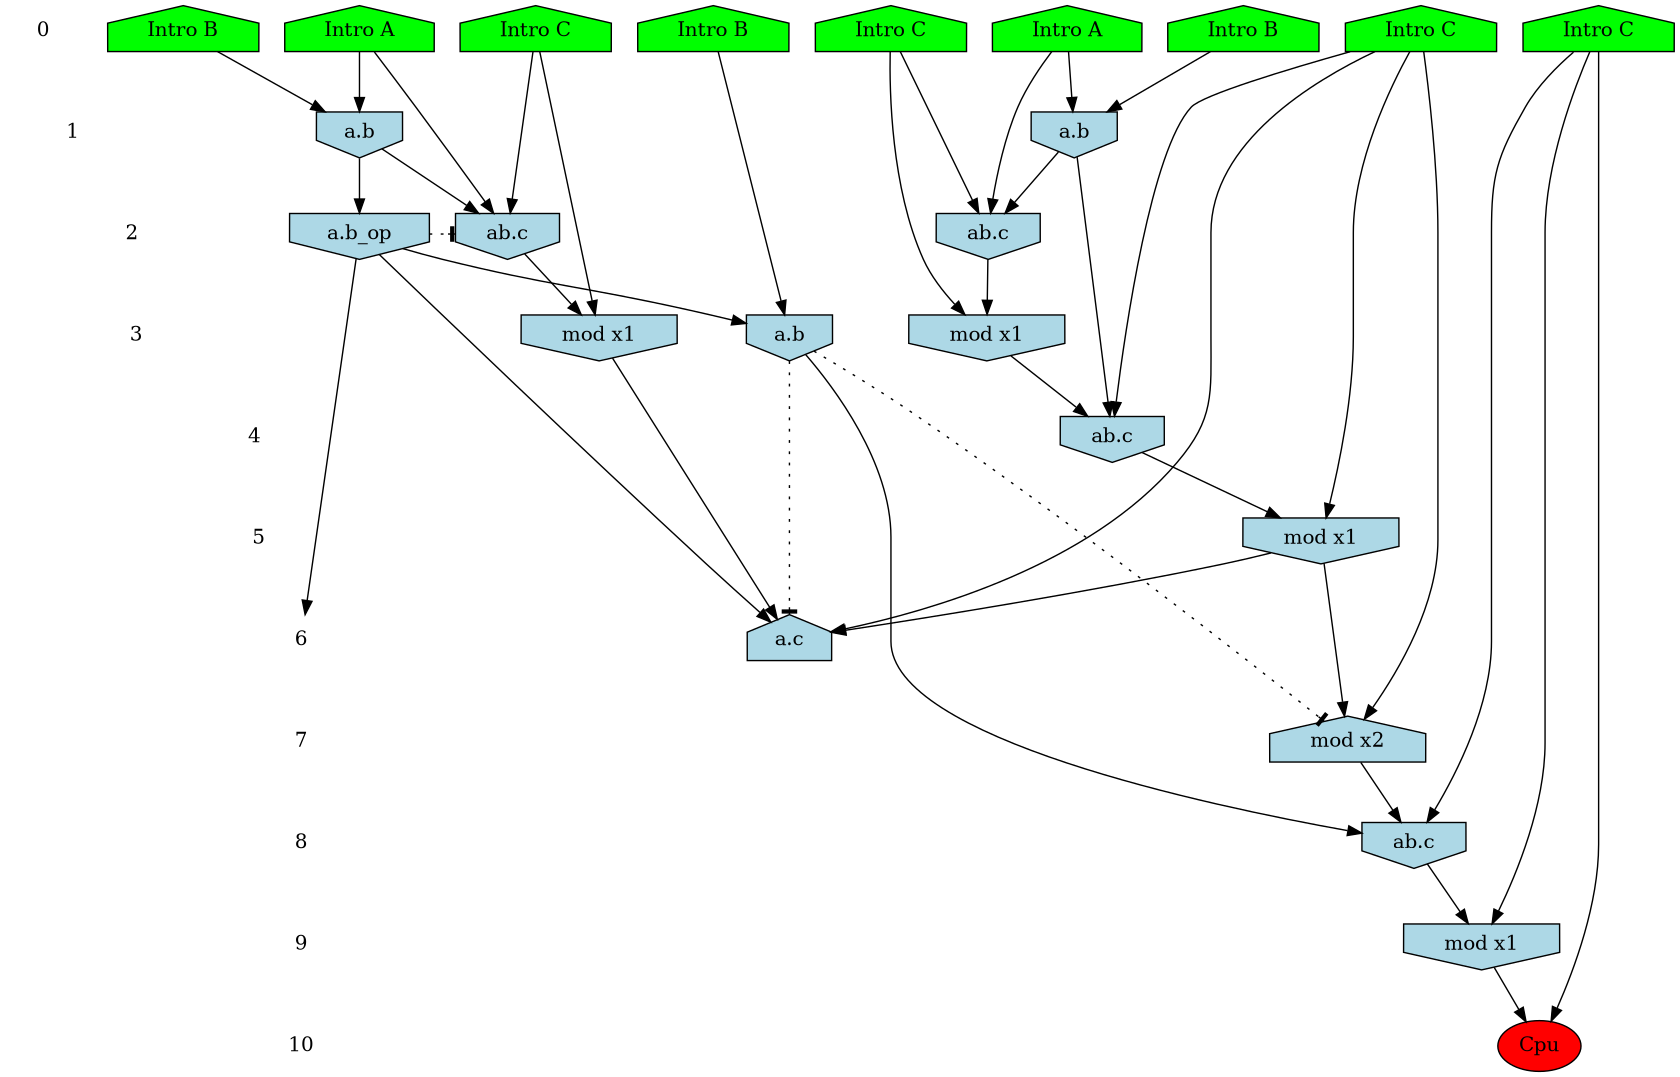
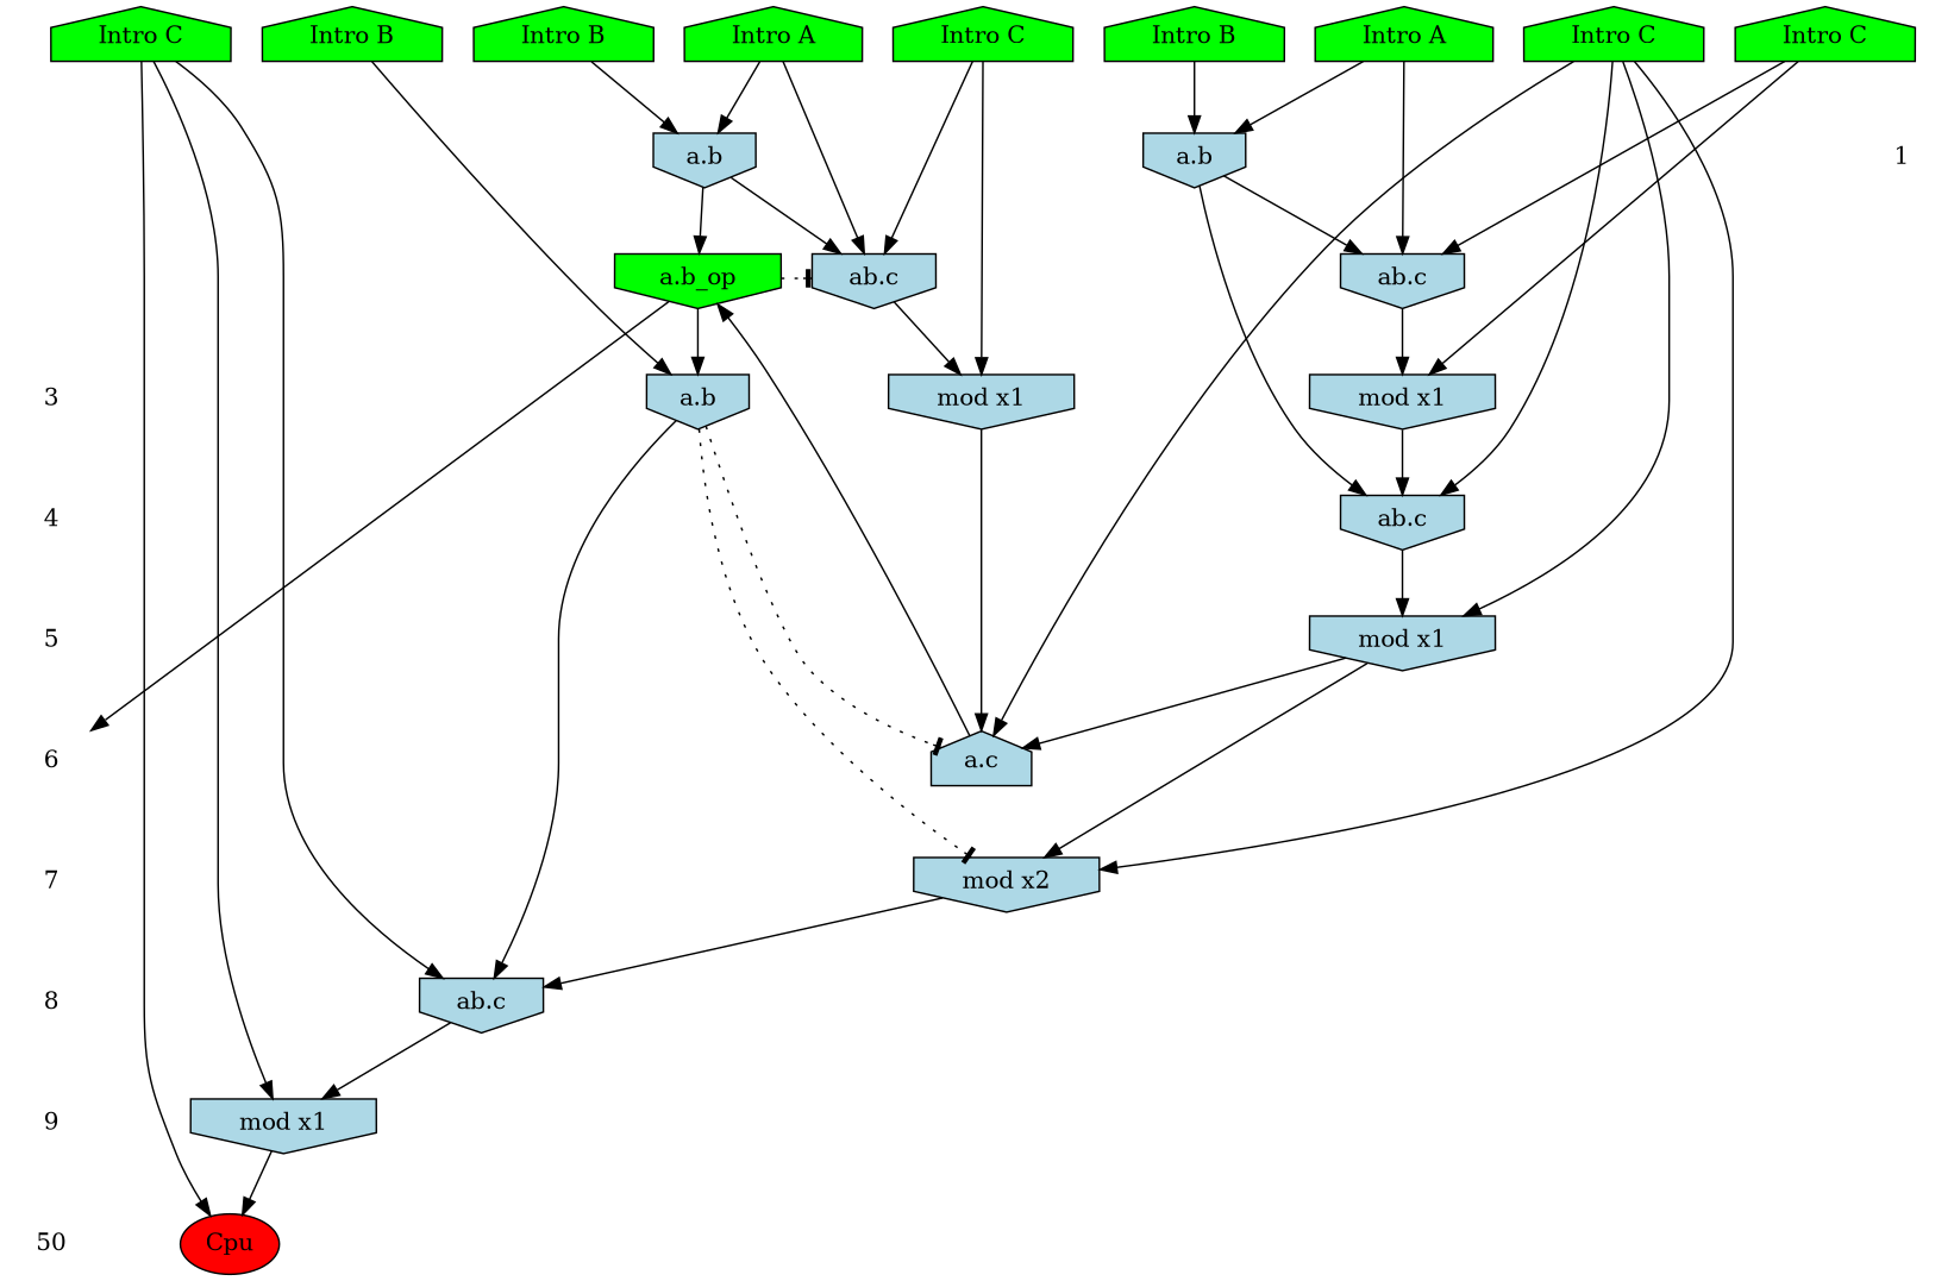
  digraph {
    ranksep=.5
    node [shape=invhouse fillcolor=lightblue style=filled]
-   0 [shape=plaintext fillcolor="" style=""]
    n2 [fillcolor=green label="Intro B" shape=house]
    n3 [fillcolor=green label="Intro B" shape=house]
    n4 [fillcolor=green label="Intro A" shape=house]
    n5 [fillcolor=green label="Intro B" shape=house]
    n6 [fillcolor=green label="Intro A" shape=house]
    n7 [fillcolor=green label="Intro C" shape=house]
    n8 [fillcolor=green label="Intro C" shape=house]
    n9 [fillcolor=green label="Intro C" shape=house]
    n10 [fillcolor=green label="Intro C" shape=house]
    1 [shape=plaintext fillcolor="" style=""]
    n12 [label="a.b"]
    n13 [label="a.b"]
-   2 [shape=plaintext fillcolor="" style=""]
    n15 [label="ab.c"]
    n16 [label="ab.c"]
-   n17 [label="a.b_op"]
+   n17 [fillcolor=green label="a.b_op"]
    3 [shape=plaintext fillcolor="" style=""]
    n19 [label="mod x1"]
    n20 [label="mod x1"]
    n21 [label="a.b"]
    4 [shape=plaintext fillcolor="" style=""]
    n23 [label="ab.c"]
    5 [shape=plaintext fillcolor="" style=""]
    n25 [label="mod x1"]
    6 [shape=plaintext fillcolor="" style=""]
    n27 [label="a.c" shape=house]
    7 [shape=plaintext fillcolor="" style=""]
-   n29 [label="mod x2" shape=house]
+   n29 [label="mod x2"]
    8 [shape=plaintext fillcolor="" style=""]
    n31 [label="ab.c"]
    9 [shape=plaintext fillcolor="" style=""]
    n33 [label="mod x1"]
-   10 [shape=plaintext fillcolor="" style=""]
+   10 [shape=plaintext label=50 fillcolor="" style=""]
    n35 [fillcolor=red label=Cpu shape=""]
    subgraph sub_1 {
      rank=same
-     0
      n2
      n3
      n4
      n5
      n6
      n7
      n8
      n9
      n10
    }
    subgraph sub_2 {
      rank=same
      1
      n12
      n13
    }
    subgraph sub_3 {
      rank=same
-     2
      n15
      n16
      n17
    }
    subgraph sub_4 {
      rank=same
      3
      n19
      n20
      n21
    }
    subgraph sub_5 {
      rank=same
      4
      n23
    }
    subgraph sub_6 {
      rank=same
      5
      n25
    }
    subgraph sub_7 {
      rank=same
      6
      n27
    }
    subgraph sub_8 {
      rank=same
      7
      n29
    }
    subgraph sub_9 {
      rank=same
      8
      n31
    }
    subgraph sub_10 {
      rank=same
      9
      n33
    }
    subgraph sub_11 {
      rank=same
      10
      n35
    }
-   0 -> 1 [style=invis]
    n2 -> n13
    n3 -> n12
    n4 -> n12
    n4 -> n15
    n5 -> n21
    n6 -> n13
    n6 -> n16
    n7 -> n16
    n7 -> n19
    n8 -> n15
    n8 -> n20
    n9 -> n23
    n9 -> n25
    n9 -> n27
    n9 -> n29
    n10 -> n31
    n10 -> n33
    n10 -> n35
-   1 -> 2 [style=invis]
    n12 -> n15
    n12 -> n17
    n13 -> n16
    n13 -> n23
-   2 -> 3 [style=invis]
    n15 -> n20
    n16 -> n19
    n17 -> n15 [arrowhead=tee style=dotted]
    n17 -> n21
    n17 -> 6
-   n17 -> n27
+   n27 -> n17
    3 -> 4 [style=invis]
    n19 -> n23
    n20 -> n27
    n21 -> n27 [arrowhead=tee style=dotted]
    n21 -> n29 [arrowhead=tee style=dotted]
    n21 -> n31
    4 -> 5 [style=invis]
    n23 -> n25
    5 -> 6 [style=invis]
    n25 -> n27
    n25 -> n29
    6 -> 7 [style=invis]
    7 -> 8 [style=invis]
    n29 -> n31
    8 -> 9 [style=invis]
    n31 -> n33
    9 -> 10 [style=invis]
    n33 -> n35
  }
